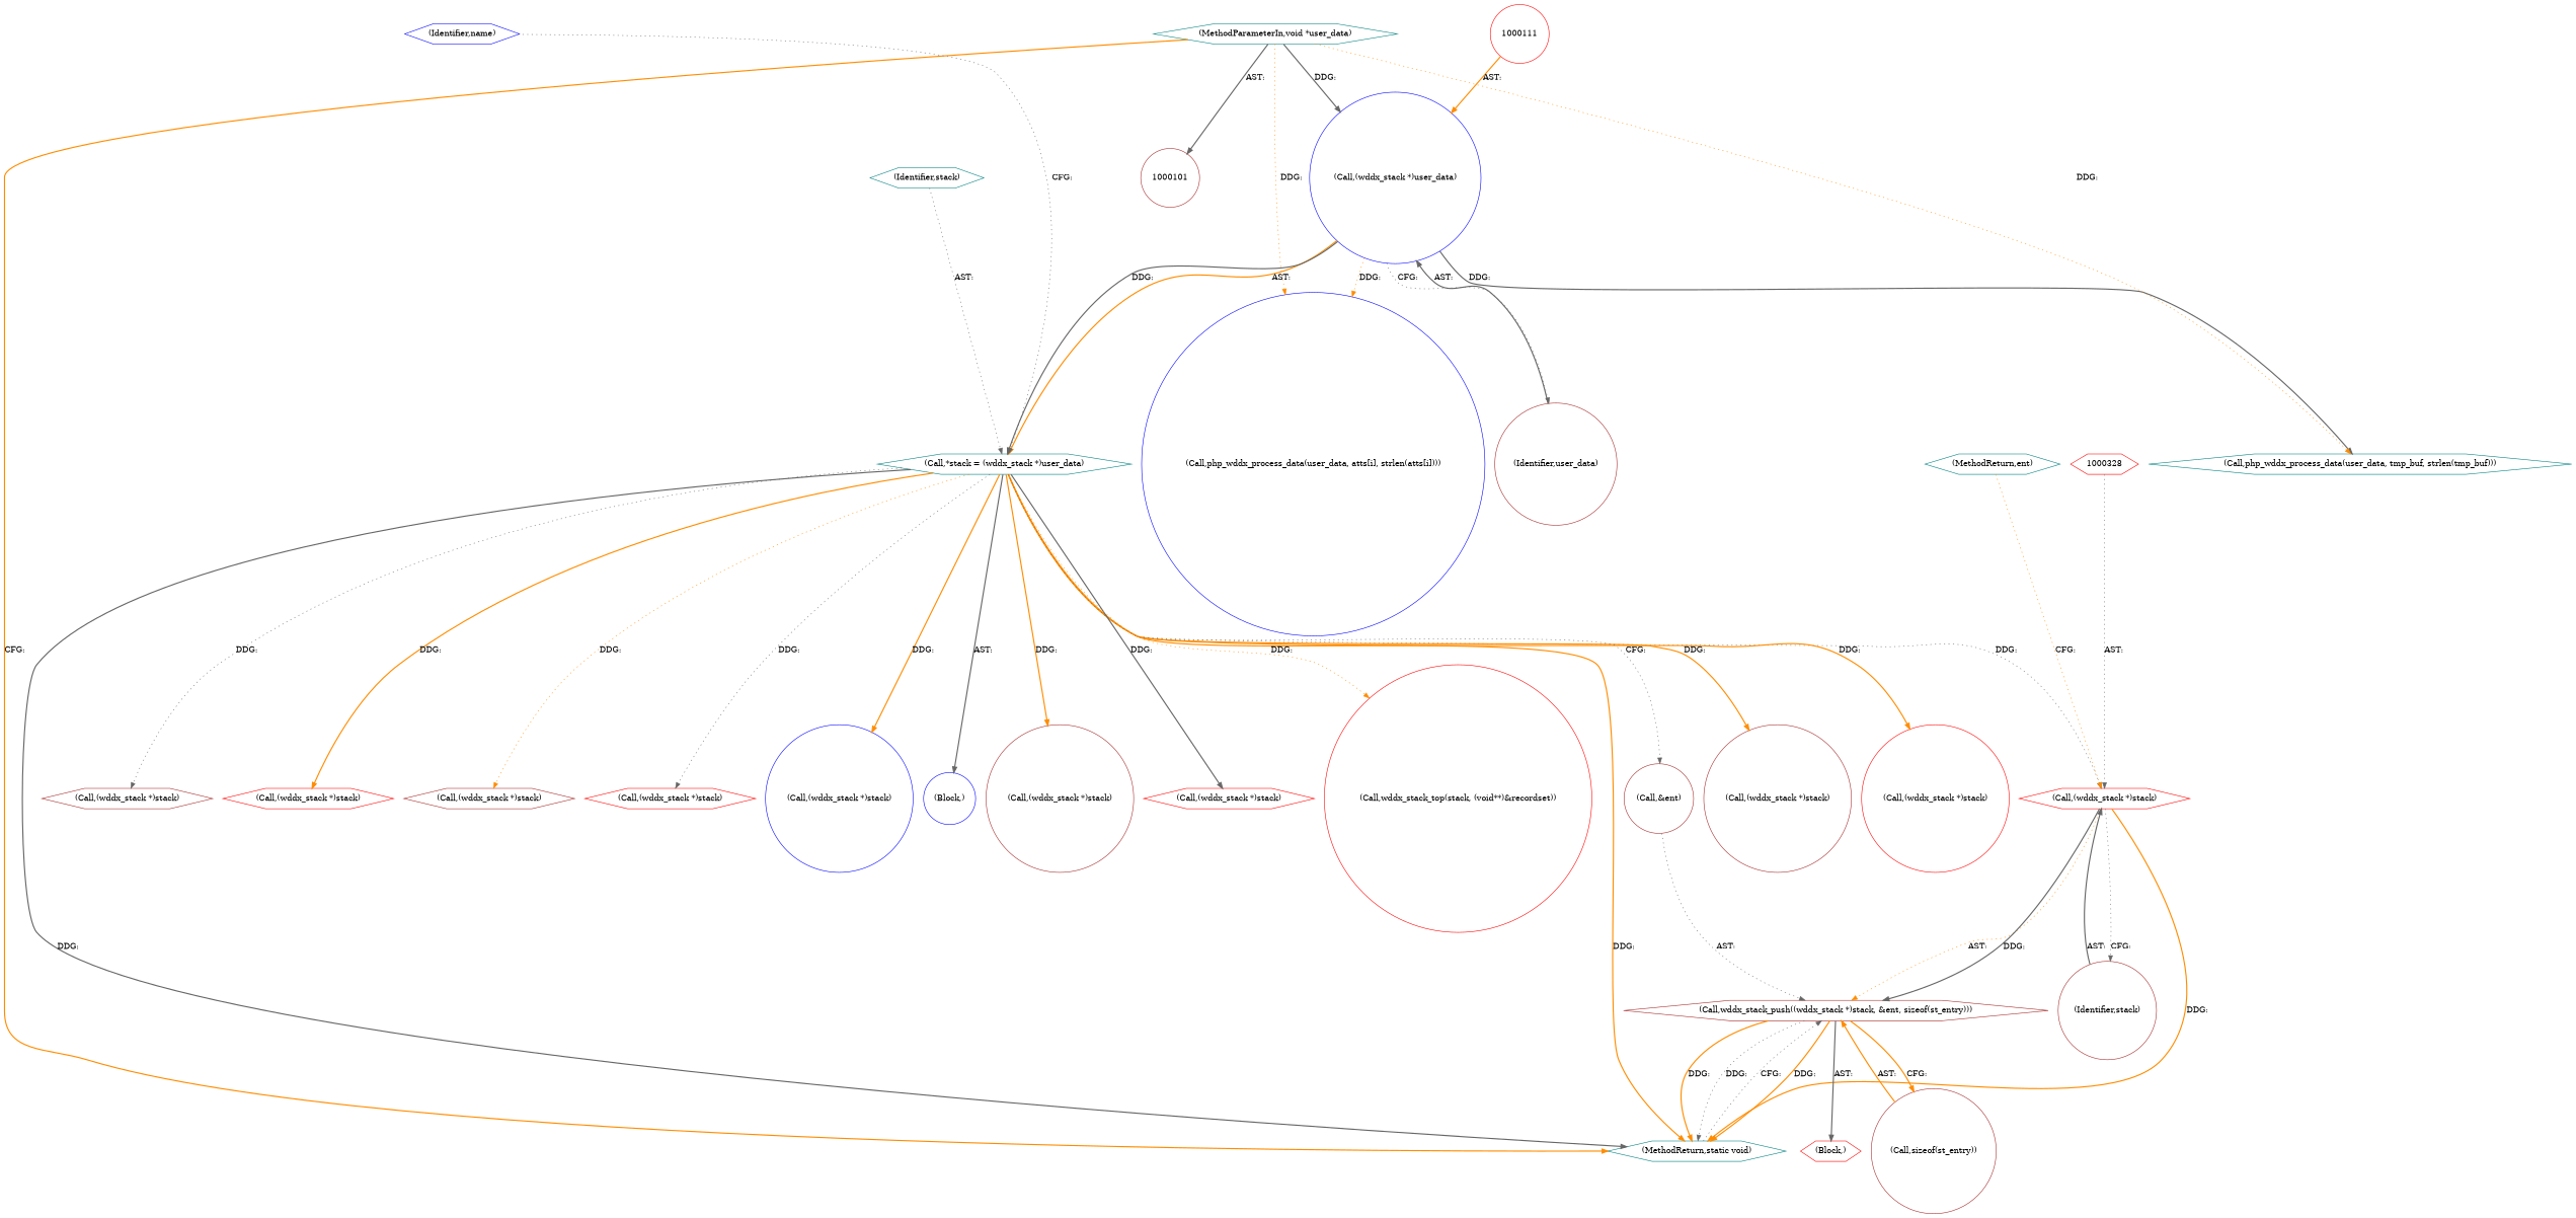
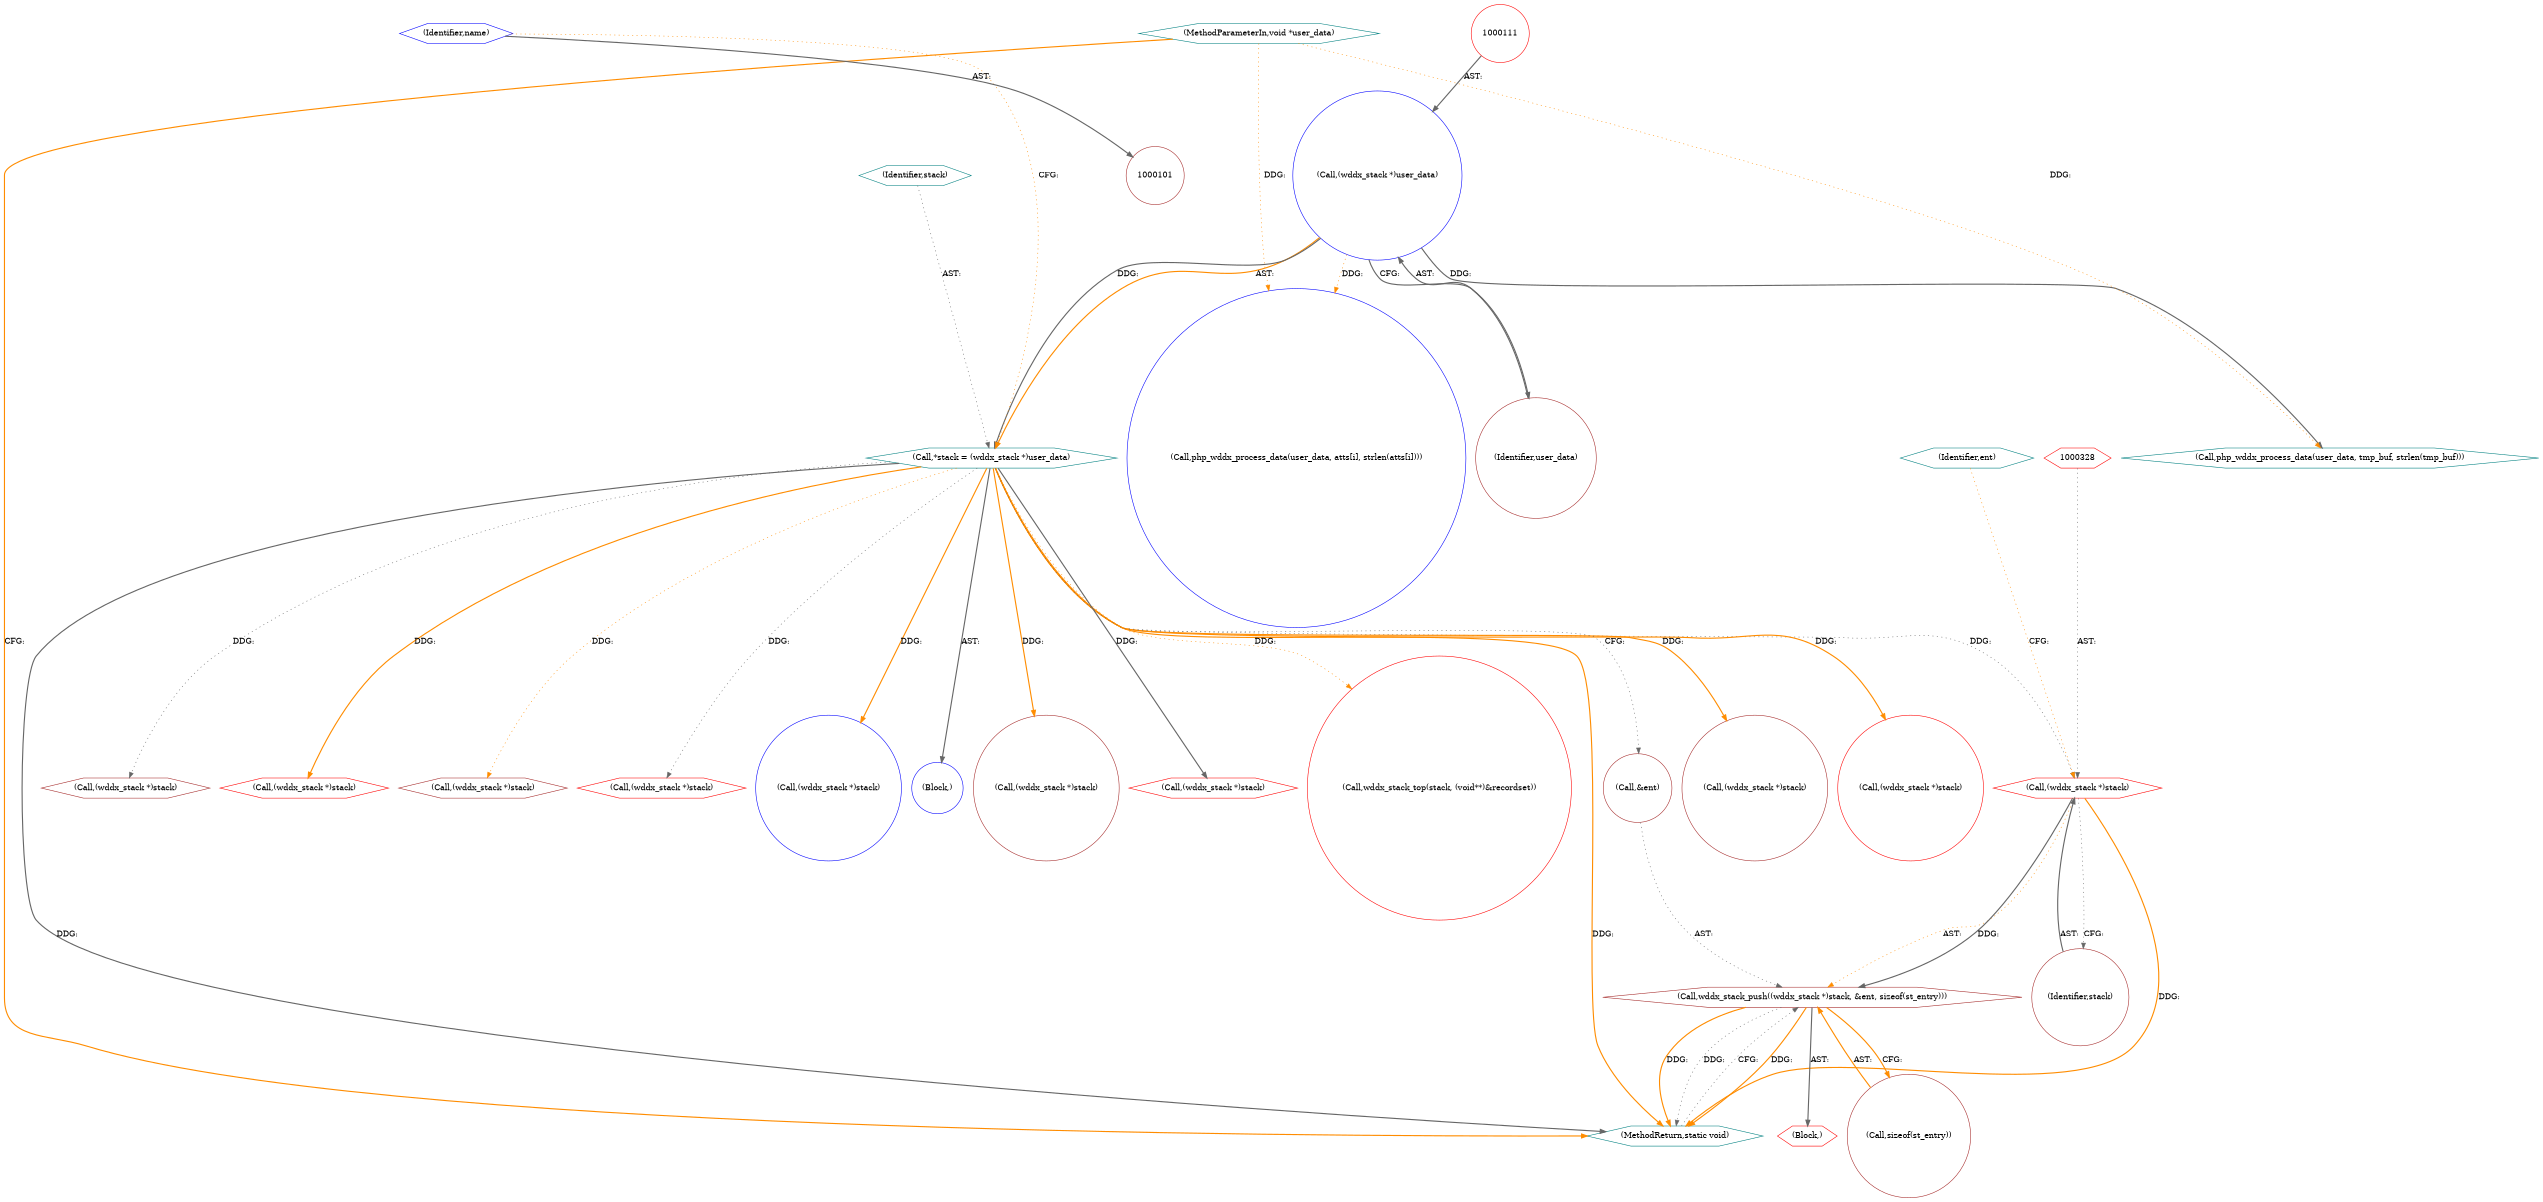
  digraph {
    node [color=brown shape=hexagon]
    edge [color=gray40 style=bold]
    n1 [color=red label="(Call,(wddx_stack *)stack)"]
    n2 [label="(Call,wddx_stack_push((wddx_stack *)stack, &ent, sizeof(st_entry)))"]
    n3 [color=teal label="(MethodReturn,static void)"]
    n4 [label="(Identifier,stack)" shape=circle]
    n5 [color=red label="(Block,)"]
    n6 [label="(Call,sizeof(st_entry))" shape=circle]
    n7 [color=teal label="(Call,*stack = (wddx_stack *)user_data)"]
    n8 [label="(Call,(wddx_stack *)stack)" shape=circle]
    n9 [color=red label="(Call,(wddx_stack *)stack)" shape=circle]
    n10 [label="(Call,(wddx_stack *)stack)"]
    n11 [color=red label="(Call,(wddx_stack *)stack)"]
    n12 [label="(Call,(wddx_stack *)stack)"]
    n13 [color=red label="(Call,(wddx_stack *)stack)"]
    n14 [color=blue label="(Call,(wddx_stack *)stack)" shape=circle]
    n15 [color=blue label="(Block,)" shape=circle]
    n16 [label="(Call,(wddx_stack *)stack)" shape=circle]
    n17 [color=red label="(Call,(wddx_stack *)stack)"]
    n18 [color=red label="(Call,wddx_stack_top(stack, (void**)&recordset))" shape=circle]
    n19 [label="(Call,&ent)" shape=circle]
    n20 [color=blue label="(Call,(wddx_stack *)user_data)" shape=circle]
    n21 [color=blue label="(Call,php_wddx_process_data(user_data, atts[i], strlen(atts[i])))" shape=circle]
    n22 [color=teal label="(Call,php_wddx_process_data(user_data, tmp_buf, strlen(tmp_buf)))"]
    n23 [label="(Identifier,user_data)" shape=circle]
    n24 [color=teal label="(MethodParameterIn,void *user_data)"]
    1000101 [shape=circle]
    n26 [color=blue label="(Identifier,name)"]
    n27 [color=teal label="(Identifier,stack)"]
-   n28 [color=teal label="(MethodReturn,ent)"]
+   n28 [color=teal label="(Identifier,ent)"]
    1000328 [color=red]
    1000111 [color=red shape=circle]
    n1 -> n2 [color=darkorange label="AST: " style=dotted]
    n1 -> n2 [label="DDG: "]
    n1 -> n3 [color=darkorange label="DDG: "]
    n1 -> n4 [label="CFG: " style=dotted]
    n2 -> n3 [color=darkorange label="DDG: "]
    n2 -> n3 [color=darkorange label="DDG: "]
    n2 -> n3 [label="DDG: " style=dotted]
    n2 -> n5 [label="AST: "]
    n2 -> n6 [color=darkorange label="CFG: "]
    n3 -> n2 [label="CFG: " style=dotted]
    n4 -> n1 [label="AST: "]
    n6 -> n2 [color=darkorange label="AST: "]
    n7 -> n1 [label="DDG: " style=dotted]
    n7 -> n3 [color=darkorange label="DDG: "]
    n7 -> n3 [label="DDG: "]
    n7 -> n8 [color=darkorange label="DDG: "]
    n7 -> n9 [color=darkorange label="DDG: "]
    n7 -> n10 [label="DDG: " style=dotted]
    n7 -> n11 [color=darkorange label="DDG: "]
    n7 -> n12 [color=darkorange label="DDG: " style=dotted]
    n7 -> n13 [label="DDG: " style=dotted]
    n7 -> n14 [color=darkorange label="DDG: "]
    n7 -> n15 [label="AST: "]
    n7 -> n16 [color=darkorange label="DDG: "]
    n7 -> n17 [label="DDG: "]
    n7 -> n18 [color=darkorange label="DDG: " style=dotted]
    n7 -> n19 [label="CFG: " style=dotted]
    n19 -> n2 [label="AST: " style=dotted]
    n20 -> n7 [color=darkorange label="AST: "]
    n20 -> n7 [label="DDG: "]
    n20 -> n21 [color=darkorange label="DDG: " style=dotted]
    n20 -> n22 [label="DDG: "]
-   n20 -> n23 [label="CFG: " style=dotted]
+   n20 -> n23 [label="CFG: "]
    n23 -> n20 [label="AST: "]
    n24 -> n3 [color=darkorange label="CFG: "]
-   n24 -> n20 [label="DDG: "]
    n24 -> n21 [color=darkorange label="DDG: " style=dotted]
    n24 -> n22 [color=darkorange label="DDG: " style=dotted]
-   n24 -> 1000101 [label="AST: "]
-   n26 -> n7 [label="CFG: " style=dotted]
+   n26 -> 1000101 [label="AST: "]
+   n26 -> n7 [color=darkorange label="CFG: " style=dotted]
    n27 -> n7 [label="AST: " style=dotted]
    n28 -> n1 [color=darkorange label="CFG: " style=dotted]
    1000328 -> n1 [label="AST: " style=dotted]
-   1000111 -> n20 [color=darkorange label="AST: "]
+   1000111 -> n20 [label="AST: "]
  }
